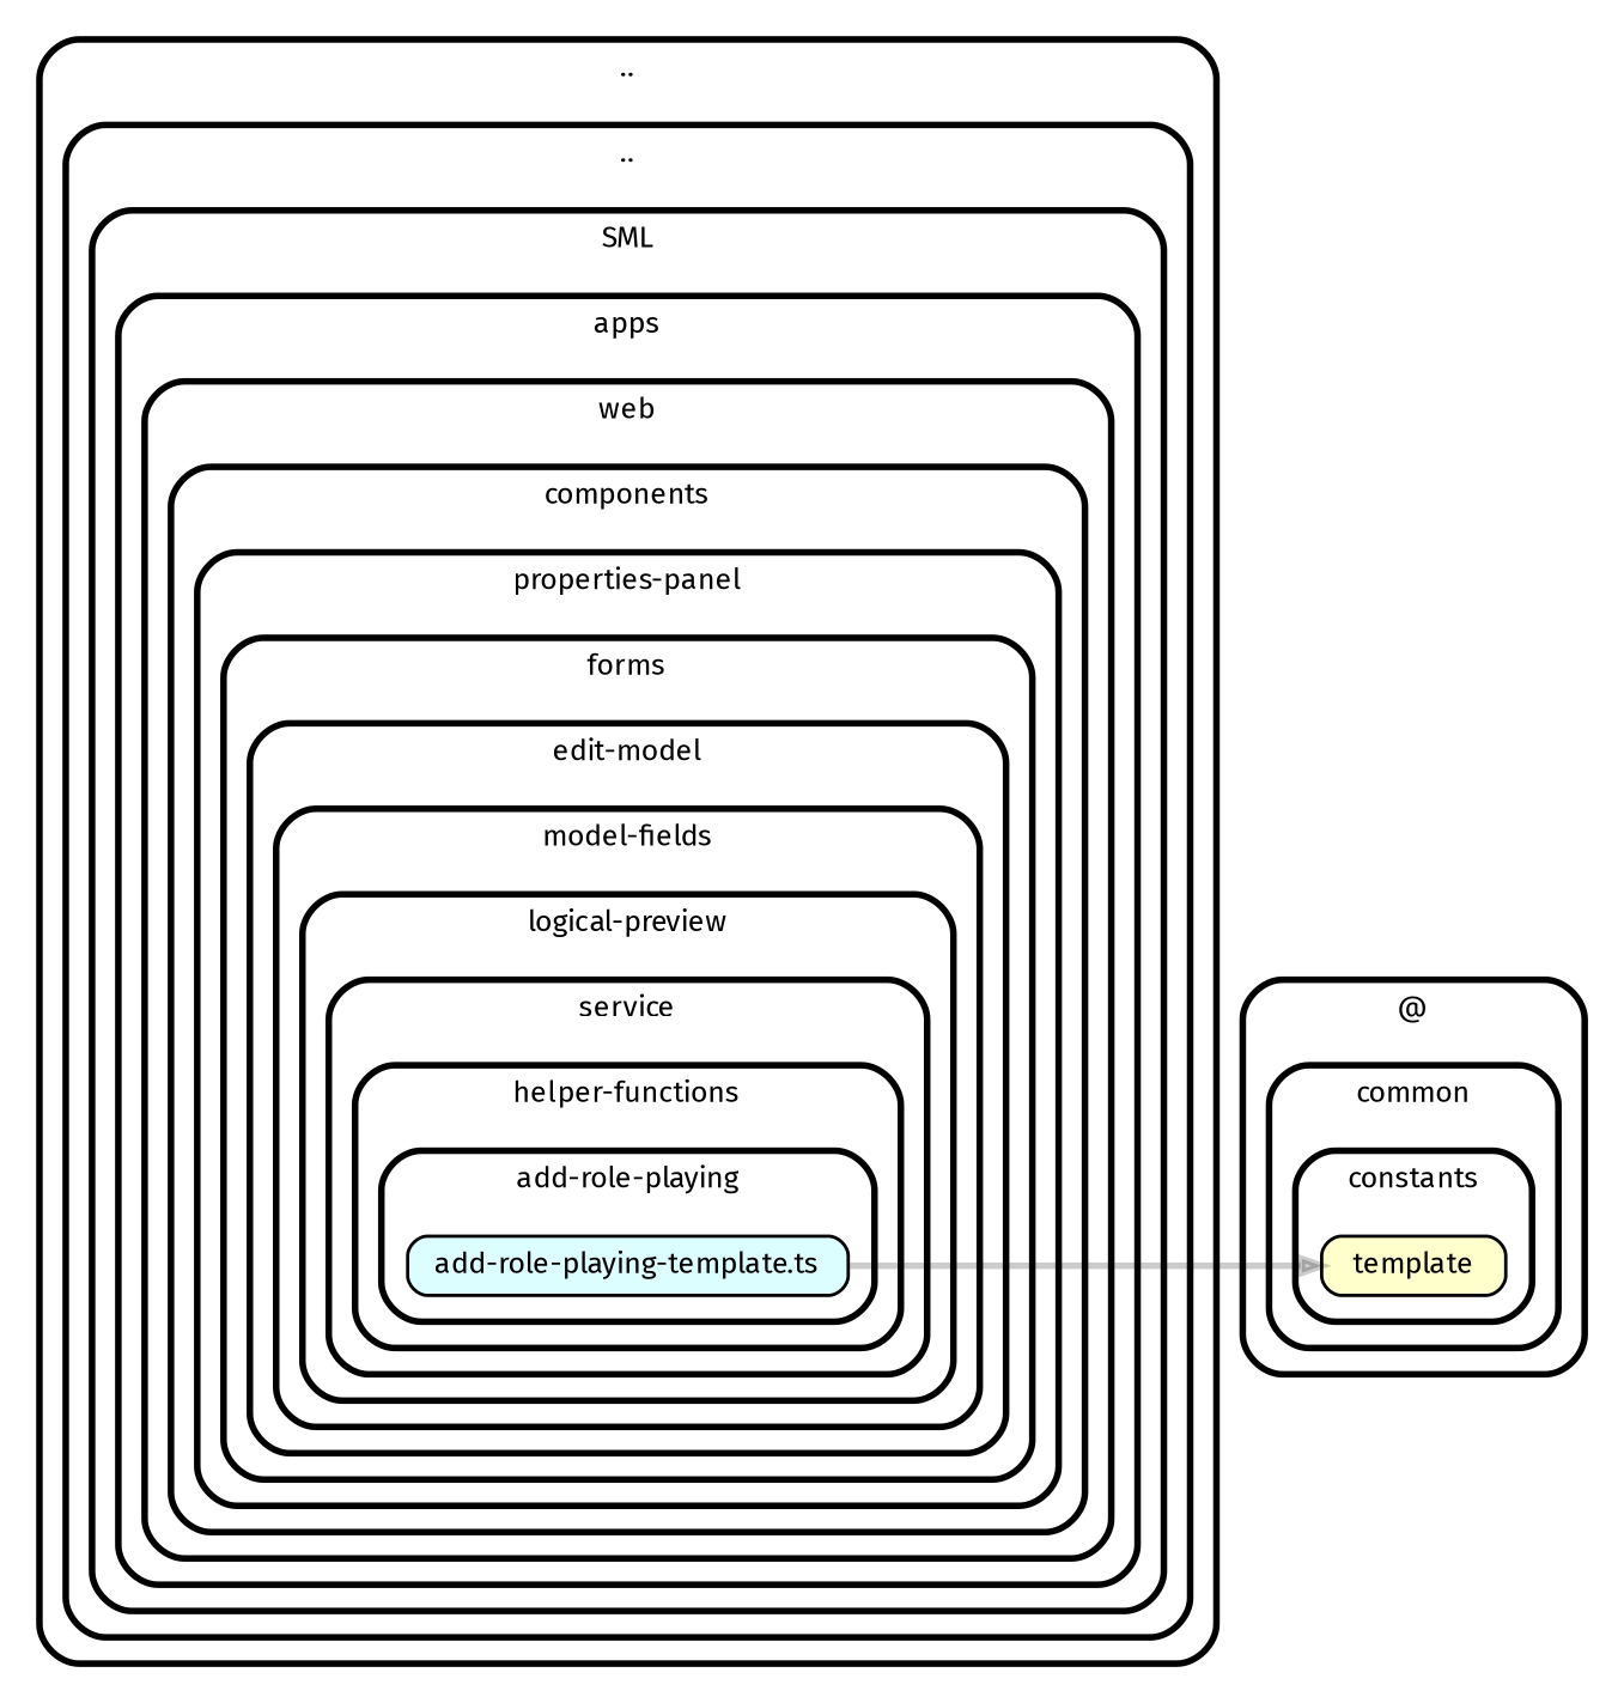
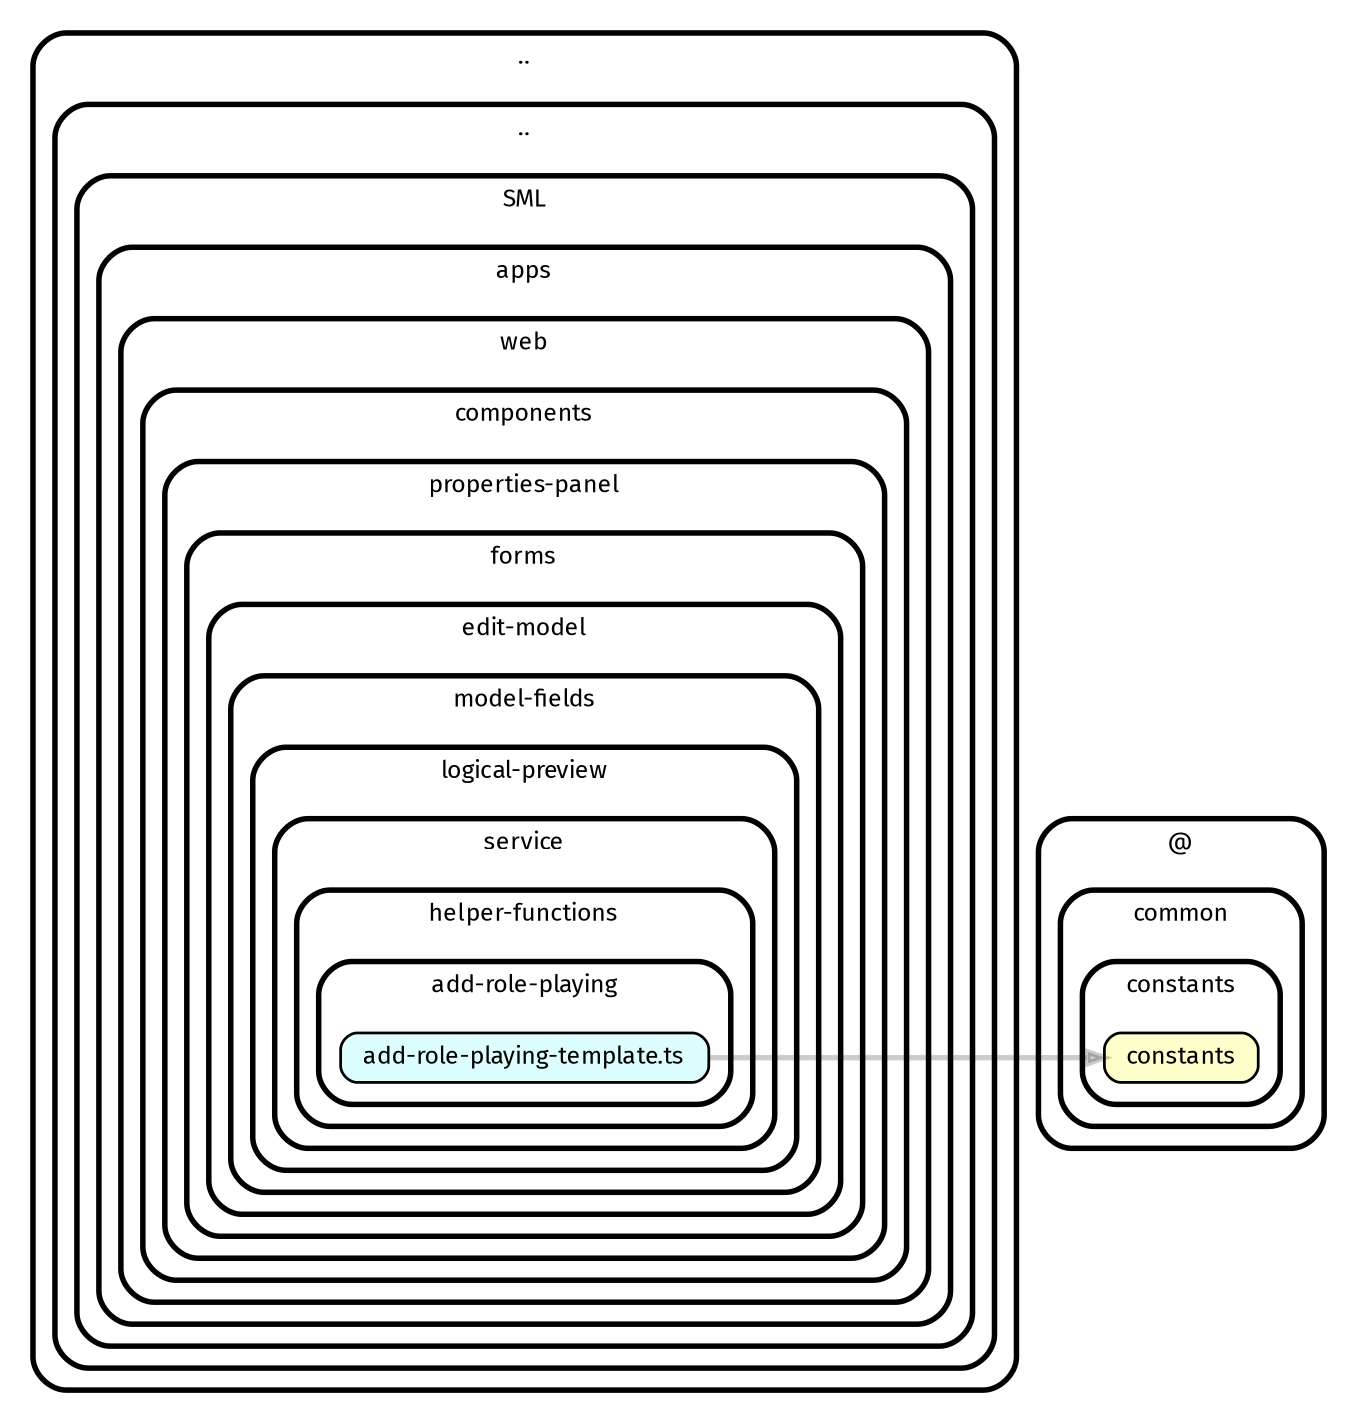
  strict digraph {
    compound=true
    fillcolor="#ffffff"
    fontname="Fira Sans"
    fontsize=9
    nodesep=0.16
    rankdir=LR
    ranksep=0.18
    splines=true
    style="rounded,bold,filled"
    node [color=black fontcolor=black fontname="Fira Sans" fontsize=9 shape=box style="rounded, filled"]
    n1 [fillcolor="#ddfeff" height=0.2 label=<add-role-playing-template.ts>]
-   n2 [fillcolor="#ffffcc" height=0.2 label=template]
+   n2 [fillcolor="#ffffcc" height=0.2 label=constants]
    subgraph cluster_1 {
      label=".."
      subgraph cluster_2 {
        label=".."
        subgraph cluster_3 {
          label=SML
          subgraph cluster_4 {
            label=apps
            subgraph cluster_5 {
              label=web
              subgraph cluster_6 {
                label=components
                subgraph cluster_7 {
                  label="properties-panel"
                  subgraph cluster_8 {
                    label=forms
                    subgraph cluster_9 {
                      label="edit-model"
                      subgraph cluster_10 {
                        label="model-fields"
                        subgraph cluster_11 {
                          label="logical-preview"
                          subgraph cluster_12 {
                            label=service
                            subgraph cluster_13 {
                              label="helper-functions"
                              subgraph cluster_14 {
                                label="add-role-playing"
                                n1
                              }
                            }
                          }
                        }
                      }
                    }
                  }
                }
              }
            }
          }
        }
      }
    }
    subgraph cluster_15 {
      label="@"
      subgraph cluster_16 {
        label=common
        subgraph cluster_17 {
          label=constants
          n2
        }
      }
    }
    n1 -> n2 [arrowhead=normal arrowsize=0.6 color="#00000033" fontname="Fira Sans" fontsize=9 penwidth=2.0]
  }
